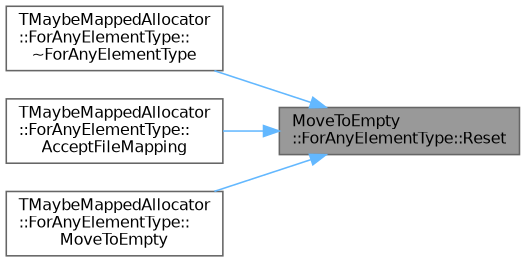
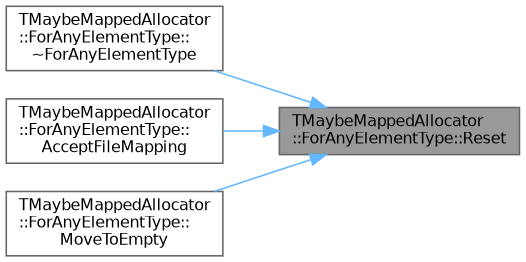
  digraph {
    rankdir=RL
    node [color=grey40 fillcolor=white fontname=Helvetica fontsize=10 shape=box style=filled]
    edge [color=steelblue1 dir=back fontname=Helvetica fontsize=10 labelfontname=Helvetica labelfontsize=10 style=solid]
-   n1 [color=gray40 fillcolor=grey60 fontcolor=black height=0.2 label="MoveToEmpty\l::ForAnyElementType::Reset" width=0.4]
+   n1 [color=gray40 fillcolor=grey60 fontcolor=black height=0.2 label="TMaybeMappedAllocator\l::ForAnyElementType::Reset" width=0.4]
    n2 [height=0.2 label="TMaybeMappedAllocator\l::ForAnyElementType::\l~ForAnyElementType" width=0.4]
    n3 [height=0.2 label="TMaybeMappedAllocator\l::ForAnyElementType::\lAcceptFileMapping" width=0.4]
    n4 [height=0.2 label="TMaybeMappedAllocator\l::ForAnyElementType::\lMoveToEmpty" width=0.4]
    n1 -> n2
    n1 -> n3
    n1 -> n4
  }
